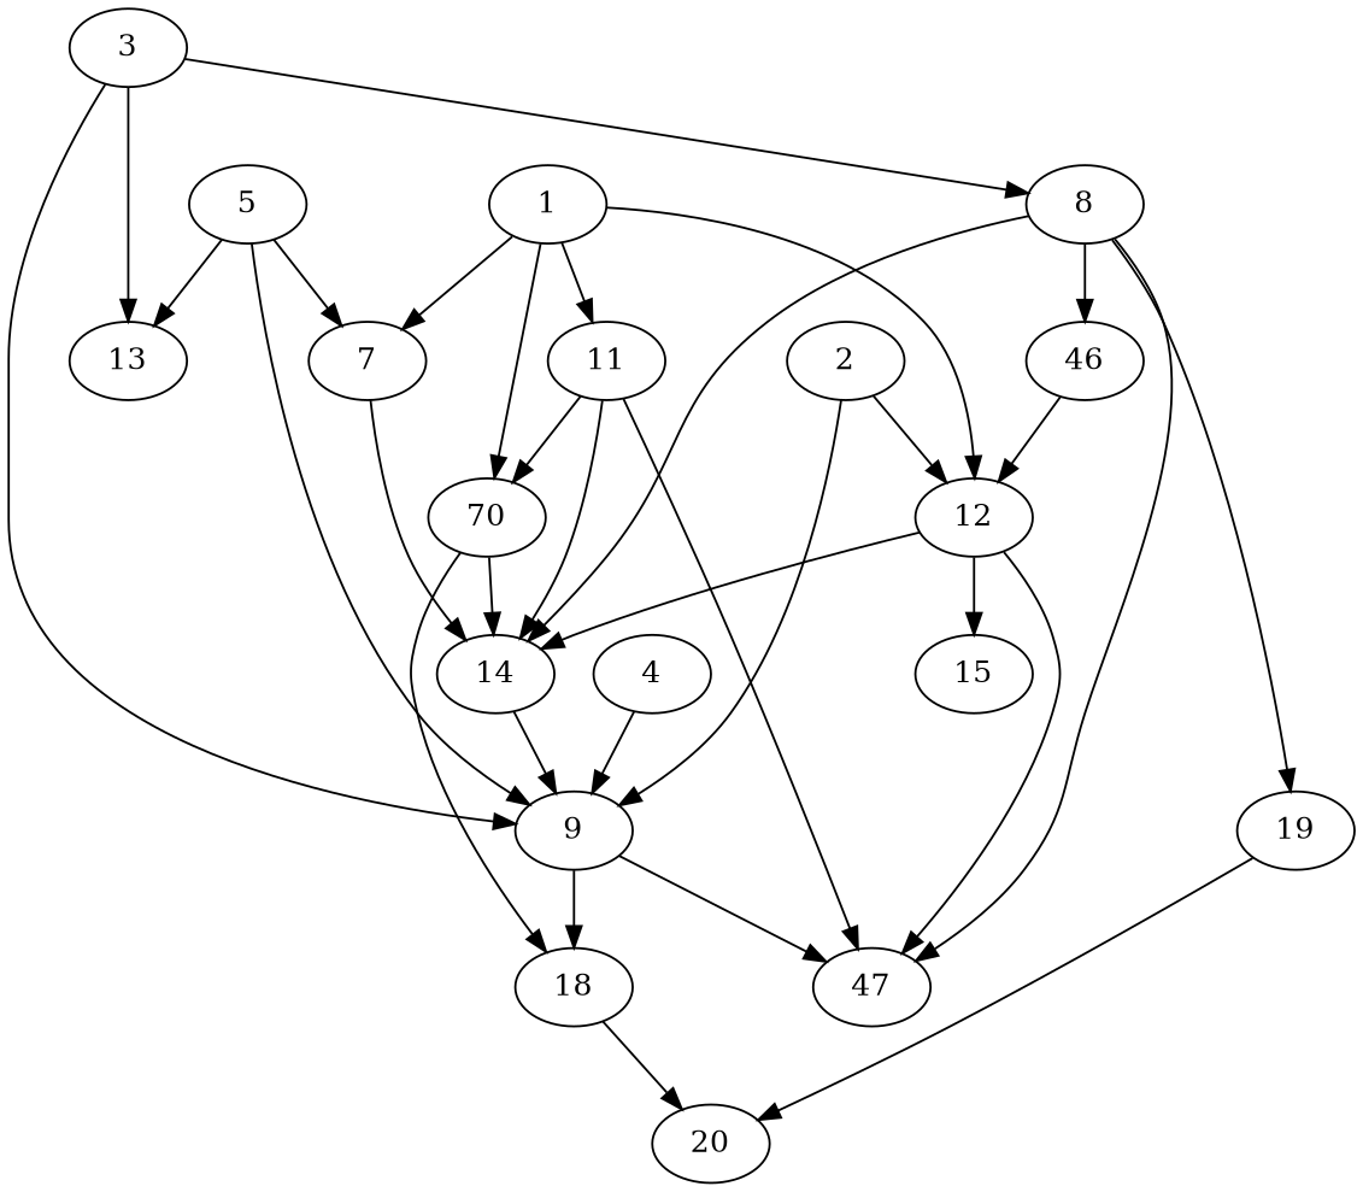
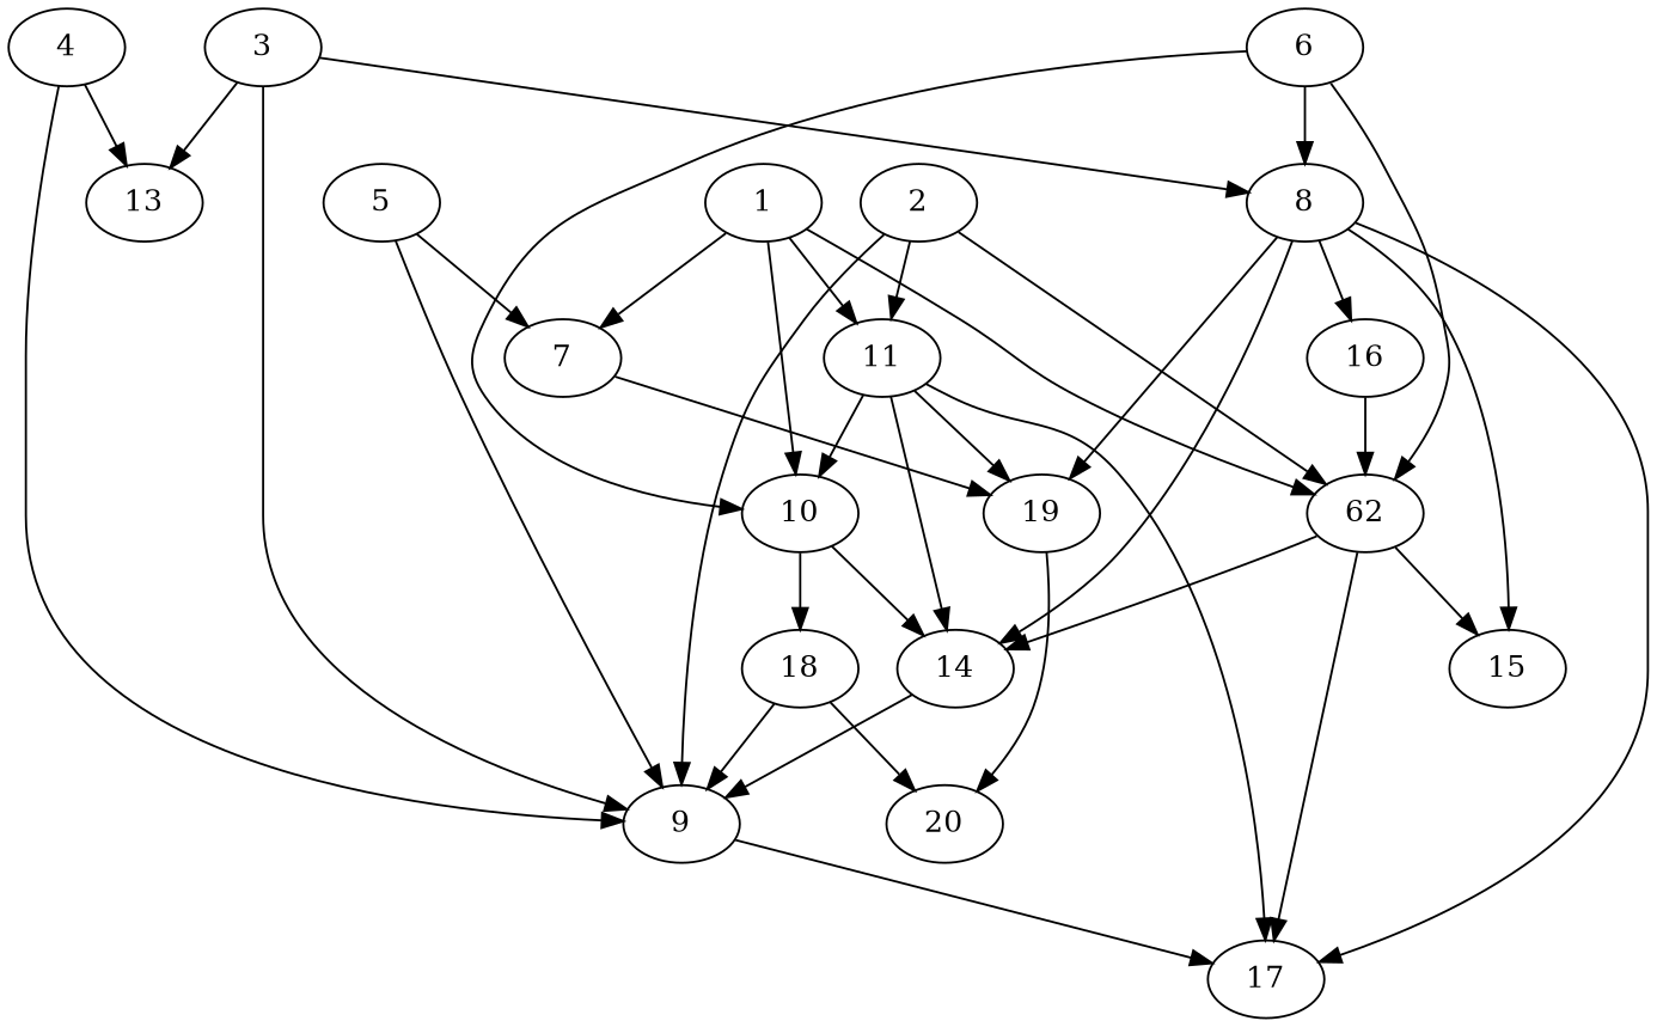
  digraph {
    node [alpha=0.18]
    1 [alpha=0.15 expect_size=51267584]
    7 [alpha=0.02 expect_size=46696448]
-   10 [alpha=0.06 expect_size=8829952 label=70]
+   10 [alpha=0.06 expect_size=8829952]
    11 [alpha=0.02 expect_size=8200192]
-   12 [alpha=0.04 expect_size=43536384]
+   12 [alpha=0.04 expect_size=43536384 label=62]
    19 [alpha=0.10 expect_size=31407104]
    14 [expect_size=51865600]
    18 [expect_size=39392256]
-   17 [alpha=0.10 expect_size=34260992 label=47]
+   17 [alpha=0.10 expect_size=34260992]
    15 [expect_size=25409536]
    20 [alpha=0.11 expect_size=32434176]
    9 [alpha=0.00 expect_size=42293248]
-   16 [expect_size=13078528 label=46]
+   16 [expect_size=13078528]
    2 [alpha=0.08 expect_size=13798400]
    3 [alpha=0.15 expect_size=30225408]
    8 [alpha=0.17 expect_size=22534144]
    13 [alpha=0.03 expect_size=15468544]
    4 [alpha=0.09 expect_size=39571456]
    5 [alpha=0.15 expect_size=43583488]
+   6 [alpha=0.09 expect_size=45208576]
    1 -> 7
    1 -> 10
    1 -> 11
    1 -> 12
-   7 -> 14
+   7 -> 19
    10 -> 14
    10 -> 18
    11 -> 10
+   11 -> 19
    11 -> 14
    11 -> 17
    12 -> 14
    12 -> 17
    12 -> 15
    19 -> 20
    14 -> 9
    18 -> 20
-   9 -> 18
+   18 -> 9
    9 -> 17
    16 -> 12
+   2 -> 11
    2 -> 12
    2 -> 9
    3 -> 9
    3 -> 8
    3 -> 13
    8 -> 19
    8 -> 14
    8 -> 17
+   8 -> 15
    8 -> 16
    4 -> 9
-   5 -> 13
+   4 -> 13
    5 -> 7
    5 -> 9
+   6 -> 10
+   6 -> 12
+   6 -> 8
  }
